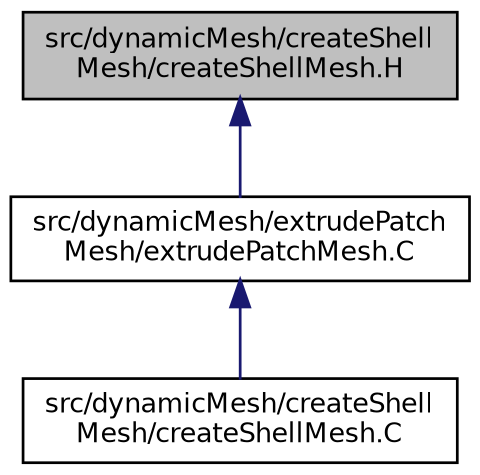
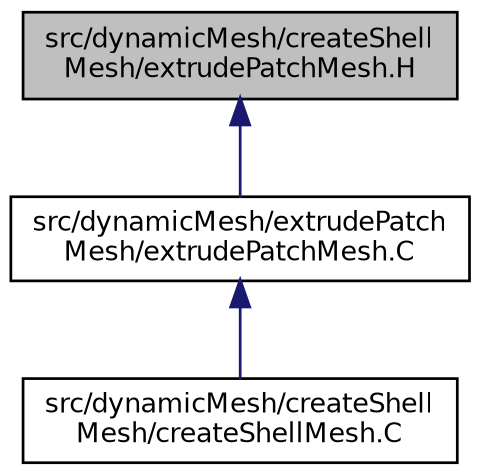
  digraph {
    node [color=black fontname=Helvetica fontsize=10 shape=record]
    edge [color=midnightblue dir=back fontname=Helvetica fontsize=10 labelfontname=Helvetica labelfontsize=10 style=solid]
-   n1 [fillcolor=grey75 fontcolor=black height=0.2 label="src/dynamicMesh/createShell\lMesh/createShellMesh.H" style=filled width=0.4]
+   n1 [fillcolor=grey75 fontcolor=black height=0.2 label="src/dynamicMesh/createShell\lMesh/extrudePatchMesh.H" style=filled width=0.4]
    n2 [height=0.2 label="src/dynamicMesh/extrudePatch\lMesh/extrudePatchMesh.C" width=0.4]
    n3 [height=0.2 label="src/dynamicMesh/createShell\lMesh/createShellMesh.C" width=0.4]
    n1 -> n2
    n2 -> n3
  }
